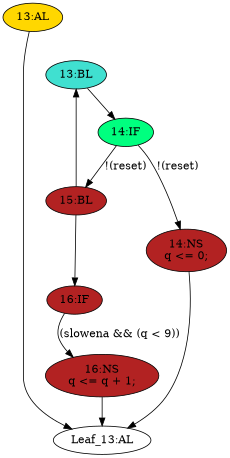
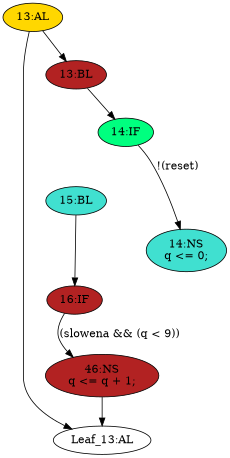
  strict digraph {
    node [fillcolor=firebrick statements="[]" style=filled typ=IfStatement]
    edge [cond="[]" lineno=None]
    n1 [ast="<pyverilog.vparser.ast.IfStatement object at 0x7f10897a3ed0>" label="16:IF"]
-   n2 [ast="<pyverilog.vparser.ast.NonblockingSubstitution object at 0x7f108974e4d0>" label="16:NS\nq <= q + 1;" statements="[<pyverilog.vparser.ast.NonblockingSubstitution object at 0x7f108974e4d0>]" typ=NonblockingSubstitution]
+   n2 [ast="<pyverilog.vparser.ast.NonblockingSubstitution object at 0x7f108974e4d0>" label="46:NS\nq <= q + 1;" statements="[<pyverilog.vparser.ast.NonblockingSubstitution object at 0x7f108974e4d0>]" typ=NonblockingSubstitution]
    n3 [def_var="['q']" label="Leaf_13:AL" fillcolor="" statements="" style="" typ=""]
    n4 [ast="<pyverilog.vparser.ast.Always object at 0x7f1089a750d0>" clk_sens=True fillcolor=gold label="13:AL" sens="['clk', 'reset']" typ=Always use_var="['reset', 'q', 'slowena']"]
-   n5 [ast="<pyverilog.vparser.ast.Block object at 0x7f1089a75790>" fillcolor=turquoise label="13:BL" typ=Block]
+   n5 [ast="<pyverilog.vparser.ast.Block object at 0x7f1089a75790>" label="13:BL" typ=Block]
    n6 [ast="<pyverilog.vparser.ast.IfStatement object at 0x7f1089756810>" fillcolor=springgreen label="14:IF"]
-   n7 [ast="<pyverilog.vparser.ast.Block object at 0x7f1089756bd0>" label="15:BL" typ=Block]
-   n8 [ast="<pyverilog.vparser.ast.NonblockingSubstitution object at 0x7f1089756750>" label="14:NS\nq <= 0;" statements="[<pyverilog.vparser.ast.NonblockingSubstitution object at 0x7f1089756750>]" typ=NonblockingSubstitution]
+   n7 [ast="<pyverilog.vparser.ast.Block object at 0x7f1089756bd0>" fillcolor=turquoise label="15:BL" typ=Block]
+   n8 [ast="<pyverilog.vparser.ast.NonblockingSubstitution object at 0x7f1089756750>" fillcolor=turquoise label="14:NS\nq <= 0;" statements="[<pyverilog.vparser.ast.NonblockingSubstitution object at 0x7f1089756750>]" typ=NonblockingSubstitution]
    n1 -> n2 [cond="['slowena', 'q']" label="(slowena && (q < 9))" lineno=16]
    n2 -> n3
    n4 -> n3 [cond="" lineno=""]
-   n7 -> n5
+   n4 -> n5
    n5 -> n6
-   n6 -> n7 [cond="['reset']" label="!(reset)" lineno=14]
    n6 -> n8 [cond="['reset']" label="!(reset)" lineno=14]
    n7 -> n1
-   n8 -> n3
  }
